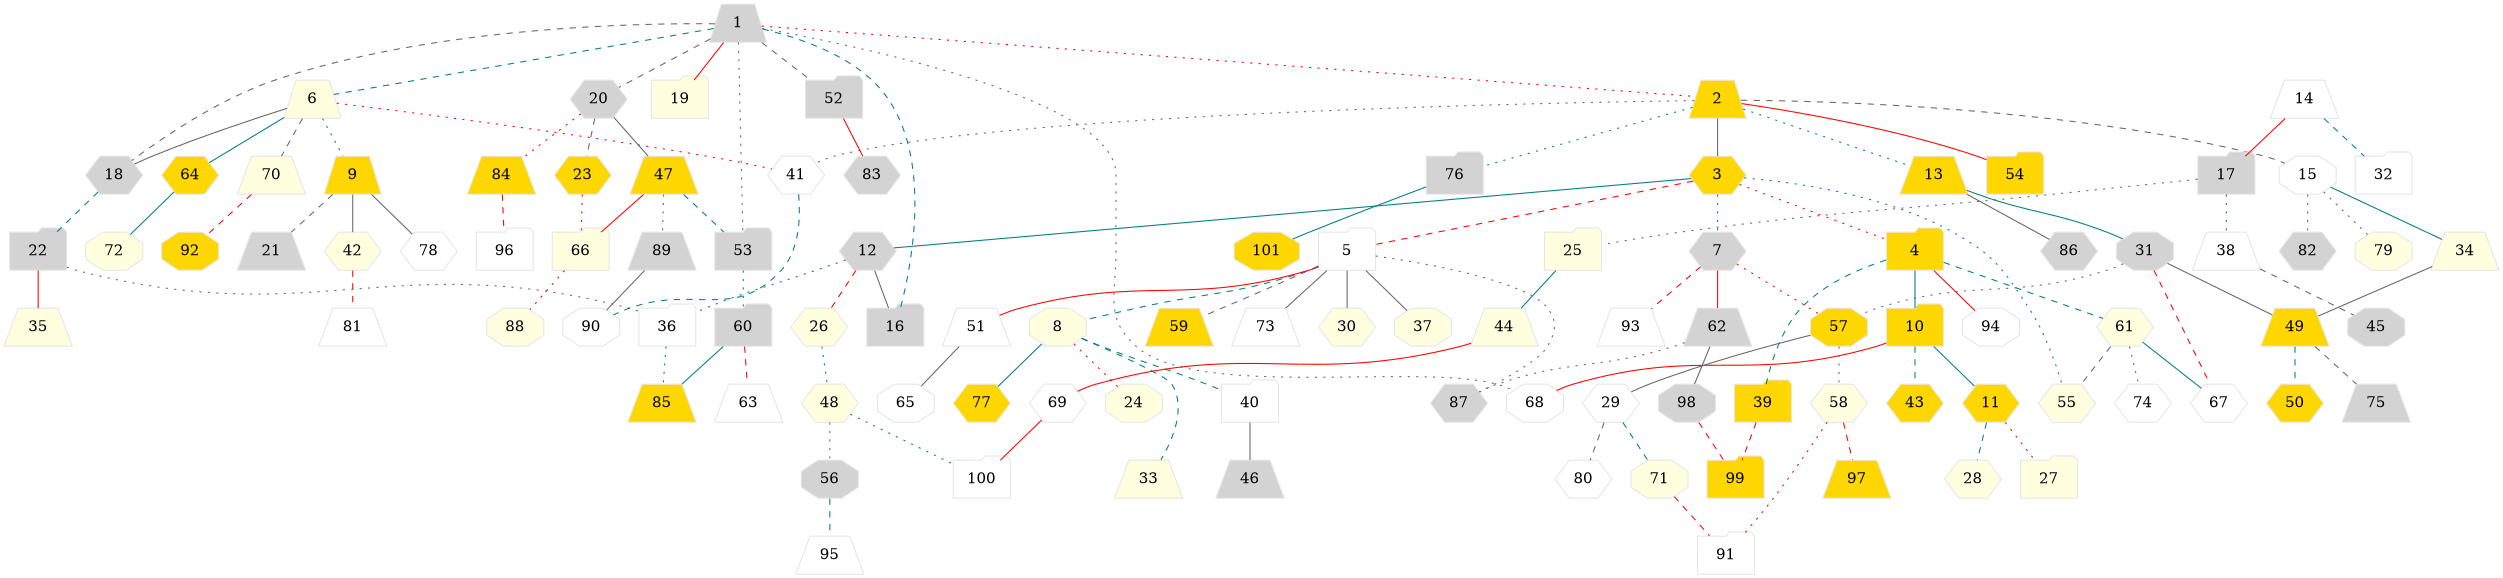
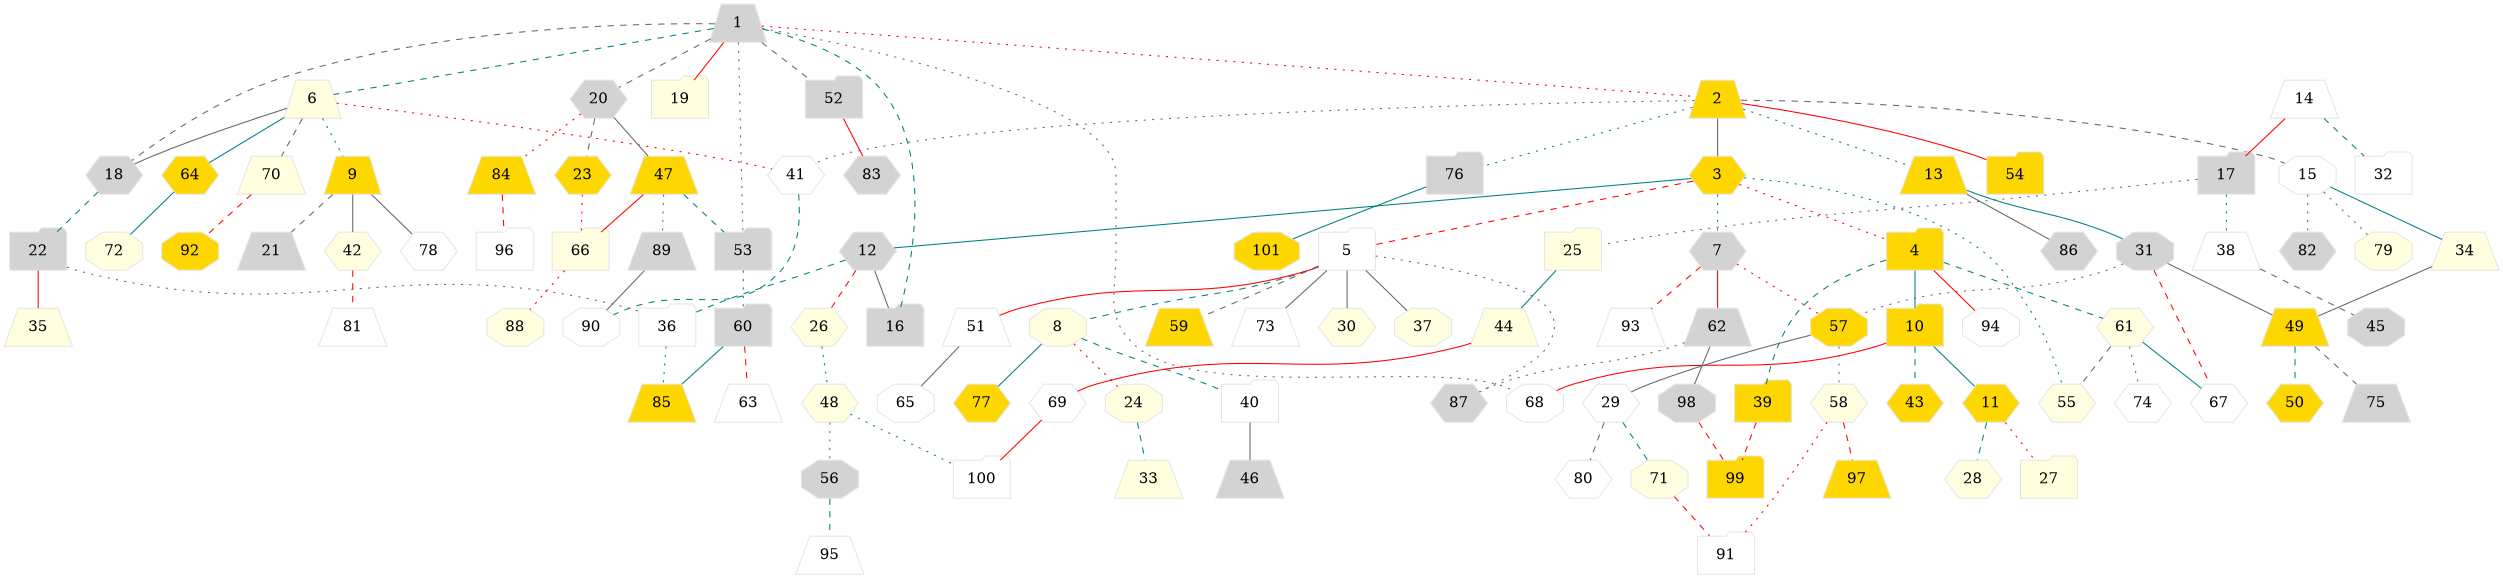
  graph {
    node [color=gray90 fillcolor=white shape=hexagon style=filled]
    edge [color=gray40 style=solid]
    1 [fillcolor=lightgrey shape=trapezium]
    2 [fillcolor=gold shape=trapezium]
    6 [fillcolor=lightyellow shape=trapezium]
    16 [fillcolor=lightgrey shape=folder]
    18 [fillcolor=lightgrey]
    19 [fillcolor=lightyellow shape=folder]
    20 [fillcolor=lightgrey]
    52 [fillcolor=lightgrey shape=folder]
    53 [fillcolor=lightgrey shape=folder]
    68 [shape=octagon]
    3 [fillcolor=gold]
    13 [fillcolor=gold shape=trapezium]
    15 [shape=octagon]
    41
    54 [fillcolor=gold shape=folder]
    76 [fillcolor=lightgrey shape=folder]
    9 [fillcolor=gold shape=trapezium]
    64 [fillcolor=gold]
    70 [fillcolor=lightyellow shape=trapezium]
    22 [fillcolor=lightgrey shape=folder]
    23 [fillcolor=gold]
    47 [fillcolor=gold shape=trapezium]
    84 [fillcolor=gold shape=trapezium]
    83 [fillcolor=lightgrey]
    60 [fillcolor=lightgrey shape=folder]
    4 [fillcolor=gold shape=folder]
    5 [shape=folder]
    7 [fillcolor=lightgrey]
    12 [fillcolor=lightgrey]
    55 [fillcolor=lightyellow]
    31 [fillcolor=lightgrey shape=octagon]
    86 [fillcolor=lightgrey]
    34 [fillcolor=lightyellow shape=trapezium]
    79 [fillcolor=lightyellow shape=octagon]
    82 [fillcolor=lightgrey]
    90 [shape=octagon]
    101 [fillcolor=gold shape=octagon]
    10 [fillcolor=gold shape=folder]
    39 [fillcolor=gold shape=folder]
    61 [fillcolor=lightyellow]
    94 [shape=octagon]
    8 [fillcolor=lightyellow shape=octagon]
    30 [fillcolor=lightyellow]
    37 [fillcolor=lightyellow shape=octagon]
    51 [shape=trapezium]
    59 [fillcolor=gold shape=trapezium]
    73 [shape=trapezium]
    87 [fillcolor=lightgrey]
    57 [fillcolor=gold shape=octagon]
    62 [fillcolor=lightgrey shape=trapezium]
    93 [shape=trapezium]
    26 [fillcolor=lightyellow]
    36 [shape=folder]
    11 [fillcolor=gold]
    43 [fillcolor=gold]
    99 [fillcolor=gold shape=folder]
    67
    74
    24 [fillcolor=lightyellow shape=octagon]
    33 [fillcolor=lightyellow shape=trapezium]
    40 [shape=folder]
    77 [fillcolor=gold]
    65 [shape=octagon]
    42 [fillcolor=lightyellow]
    78
    21 [fillcolor=lightgrey shape=trapezium]
    14 [shape=trapezium]
    17 [fillcolor=lightgrey shape=folder]
    32 [shape=folder]
    72 [fillcolor=lightyellow shape=octagon]
    92 [fillcolor=gold shape=octagon]
    29
    58 [fillcolor=lightyellow]
    98 [fillcolor=lightgrey shape=octagon]
    46 [fillcolor=lightgrey shape=trapezium]
    81 [shape=trapezium]
    27 [fillcolor=lightyellow shape=folder]
    28 [fillcolor=lightyellow]
    48 [fillcolor=lightyellow]
    85 [fillcolor=gold shape=trapezium]
    49 [fillcolor=gold shape=trapezium]
    25 [fillcolor=lightyellow shape=folder]
    38 [shape=trapezium]
    44 [fillcolor=lightyellow shape=trapezium]
    45 [fillcolor=lightgrey shape=octagon]
    35 [fillcolor=lightyellow shape=trapezium]
    66 [fillcolor=lightyellow shape=folder]
    89 [fillcolor=lightgrey shape=trapezium]
    96 [shape=folder]
    88 [fillcolor=lightyellow shape=octagon]
    69
    71 [fillcolor=lightyellow shape=octagon]
    80
    56 [fillcolor=lightgrey shape=octagon]
    100 [shape=folder]
    91 [shape=folder]
    50 [fillcolor=gold]
    75 [fillcolor=lightgrey shape=trapezium]
    95 [shape=trapezium]
    63 [shape=trapezium]
    97 [fillcolor=gold shape=trapezium]
    1 -- 2 [color=red style=dotted]
    1 -- 6 [color=teal style=dashed]
    1 -- 16 [color=teal style=dashed]
    1 -- 18 [style=dashed]
    1 -- 19 [color=red]
    1 -- 20 [style=dashed]
    1 -- 52 [style=dashed]
    1 -- 53 [style=dotted]
    1 -- 68 [style=dotted]
    2 -- 3
    2 -- 13 [color=teal style=dotted]
    2 -- 15 [style=dashed]
    2 -- 41 [style=dotted]
    2 -- 54 [color=red]
    2 -- 76 [color=teal style=dotted]
    6 -- 18
    6 -- 41 [color=red style=dotted]
    6 -- 9 [color=teal style=dotted]
    6 -- 64 [color=teal]
    6 -- 70 [style=dashed]
    18 -- 22 [color=teal style=dashed]
    20 -- 23 [style=dashed]
    20 -- 47
    20 -- 84 [color=red style=dotted]
    52 -- 83 [color=red]
    53 -- 60 [color=teal style=dotted]
    3 -- 4 [color=red style=dotted]
    3 -- 5 [color=red style=dashed]
    3 -- 7 [color=teal style=dotted]
    3 -- 12 [color=teal]
    3 -- 55 [color=teal style=dotted]
    13 -- 31 [color=teal]
    13 -- 86
    15 -- 34 [color=teal]
    15 -- 79 [style=dotted]
    15 -- 82 [style=dotted]
    41 -- 90 [color=teal style=dashed]
    76 -- 101 [color=teal]
    9 -- 42
    9 -- 78
    9 -- 21 [style=dashed]
    64 -- 72 [color=teal]
    70 -- 92 [color=red style=dashed]
    22 -- 36 [style=dotted]
    22 -- 35 [color=red]
    23 -- 66 [color=red style=dotted]
    47 -- 53 [color=teal style=dashed]
    47 -- 66 [color=red]
    47 -- 89 [style=dotted]
    84 -- 96 [color=red style=dashed]
    60 -- 85 [color=teal]
    60 -- 63 [color=red style=dashed]
    4 -- 10 [color=teal]
    4 -- 39 [color=teal style=dashed]
    4 -- 61 [color=teal style=dashed]
    4 -- 94 [color=red]
    5 -- 8 [color=teal style=dashed]
    5 -- 30
    5 -- 37
    5 -- 51 [color=red]
    5 -- 59 [style=dashed]
    5 -- 73
    5 -- 87 [style=dotted]
    7 -- 57 [color=red style=dotted]
    7 -- 62 [color=red]
    7 -- 93 [color=red style=dashed]
    12 -- 16
    12 -- 26 [color=red style=dashed]
-   12 -- 36 [color=teal style=dotted]
+   12 -- 36 [color=teal style=dashed]
    31 -- 57 [style=dotted]
    31 -- 67 [color=red style=dashed]
    31 -- 49
    34 -- 49
    10 -- 68 [color=red]
    10 -- 11 [color=teal]
    10 -- 43 [color=teal style=dashed]
    39 -- 99 [color=red style=dashed]
    61 -- 55 [style=dashed]
    61 -- 67 [color=teal]
    61 -- 74 [style=dotted]
    8 -- 24 [color=red style=dotted]
-   8 -- 33 [color=teal style=dashed]
+   24 -- 33 [color=teal style=dashed]
    8 -- 40 [color=teal style=dashed]
    8 -- 77 [color=teal]
    51 -- 65
    57 -- 29
    57 -- 58 [style=dotted]
    62 -- 87 [style=dotted]
    62 -- 98
    26 -- 48 [color=teal style=dotted]
    36 -- 85 [color=teal style=dotted]
    11 -- 27 [color=red style=dotted]
    11 -- 28 [color=teal style=dashed]
    40 -- 46
    42 -- 81 [color=red style=dashed]
    14 -- 17 [color=red]
    14 -- 32 [color=teal style=dashed]
    17 -- 25 [style=dotted]
    17 -- 38 [color=teal style=dotted]
    29 -- 71 [color=teal style=dashed]
    29 -- 80 [style=dashed]
    58 -- 91 [color=red style=dotted]
    58 -- 97 [color=red style=dashed]
    98 -- 99 [color=red style=dashed]
    48 -- 56 [style=dotted]
    48 -- 100 [color=teal style=dotted]
    49 -- 50 [color=teal style=dashed]
    49 -- 75 [style=dashed]
    25 -- 44 [color=teal]
    38 -- 45 [style=dashed]
    44 -- 69 [color=red]
    66 -- 88 [color=red style=dotted]
    89 -- 90
    69 -- 100 [color=red]
    71 -- 91 [color=red style=dashed]
    56 -- 95 [color=teal style=dashed]
  }
